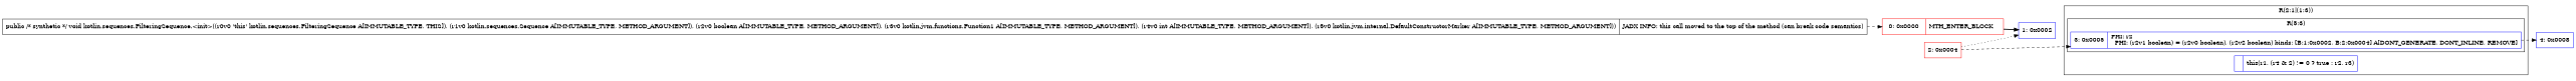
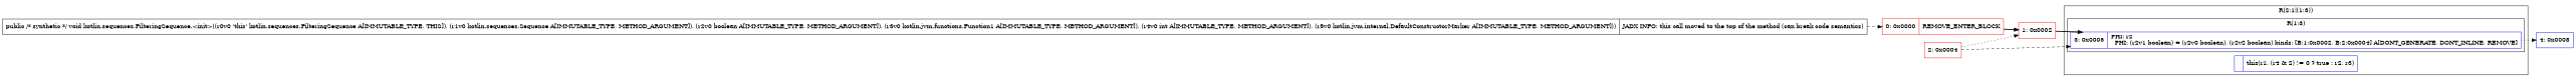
  digraph {
    rankdir=LR
    node [color=blue shape=record]
    edge [style=dotted]
    n1 [label="{3\:\ 0x0005|PHI: r2 \l  PHI: (r2v1 boolean) = (r2v0 boolean), (r2v2 boolean) binds: [B:1:0x0002, B:2:0x0004] A[DONT_GENERATE, DONT_INLINE, REMOVE]\l}"]
    n2 [label="{|this(r1, (r4 & 2) != 0 ? true : r2, r3)\l}"]
    n3 [label="{4\:\ 0x0008}"]
-   n4 [color=red label="{0\:\ 0x0000|MTH_ENTER_BLOCK\l}"]
-   n5 [label="{1\:\ 0x0002}"]
+   n4 [color=red label="{0\:\ 0x0000|REMOVE_ENTER_BLOCK\l}"]
+   n5 [color=red label="{1\:\ 0x0002}"]
    n6 [color=red label="{2\:\ 0x0004}"]
    n7 [label="{public \/* synthetic *\/ void kotlin.sequences.FilteringSequence.\<init\>((r0v0 'this' kotlin.sequences.FilteringSequence A[IMMUTABLE_TYPE, THIS]), (r1v0 kotlin.sequences.Sequence A[IMMUTABLE_TYPE, METHOD_ARGUMENT]), (r2v0 boolean A[IMMUTABLE_TYPE, METHOD_ARGUMENT]), (r3v0 kotlin.jvm.functions.Function1 A[IMMUTABLE_TYPE, METHOD_ARGUMENT]), (r4v0 int A[IMMUTABLE_TYPE, METHOD_ARGUMENT]), (r5v0 kotlin.jvm.internal.DefaultConstructorMarker A[IMMUTABLE_TYPE, METHOD_ARGUMENT]))  | JADX INFO: this call moved to the top of the method (can break code semantics)\l}" color=""]
    subgraph cluster_1 {
      label="R(2:1|(1:3))"
      n2
      subgraph cluster_2 {
-       label="R(5:3)"
+       label="R(1:3)"
        n1
      }
    }
-   n1 -> n3 [style=dashed]
+   n1 -> n3
    n4 -> n5 [style=bold]
+   n5 -> n1 [style=bold]
    n6 -> n1 [style=dashed]
    n6 -> n5
    n7 -> n4 [style=dashed]
  }
